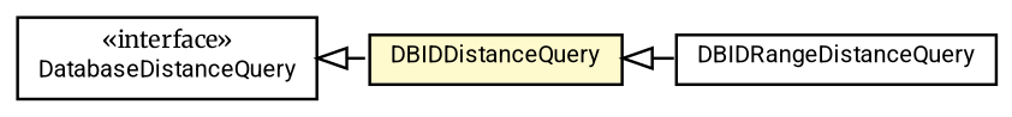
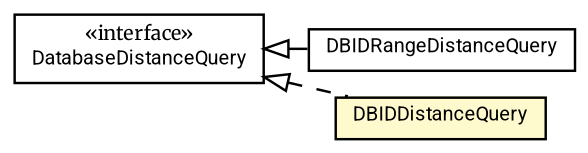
  digraph {
    fontname=Merriweather
    nodesep=0.15
    rankdir=LR
    ranksep=0.25
    node [fontcolor=black fontname=Merriweather fontsize=8 margin=0 shape=plaintext]
    edge [arrowtail=empty color=black dir=back fontname=Merriweather fontsize=7 labelfontname=Roboto labelfontsize=7]
    n1 [height=0 label=<<table title="de.lmu.ifi.dbs.elki.database.query.distance.DBIDRangeDistanceQuery" border="0" cellborder="1" cellspacing="0" cellpadding="2" href="DBIDRangeDistanceQuery.html" target="_parent"> 		<tr><td><table border="0" cellspacing="0" cellpadding="1"> 		<tr><td align="center" balign="center"> <font face="Roboto">DBIDRangeDistanceQuery</font> </td></tr> 		</table></td></tr> 		</table>> width=0]
    n2 [height=0 label=<<table title="de.lmu.ifi.dbs.elki.database.query.distance.DBIDDistanceQuery" border="0" cellborder="1" cellspacing="0" cellpadding="2" bgcolor="lemonChiffon" href="DBIDDistanceQuery.html" target="_parent"> 		<tr><td><table border="0" cellspacing="0" cellpadding="1"> 		<tr><td align="center" balign="center"> <font face="Roboto">DBIDDistanceQuery</font> </td></tr> 		</table></td></tr> 		</table>> width=0]
    n3 [height=0 label=<<table title="de.lmu.ifi.dbs.elki.database.query.distance.DatabaseDistanceQuery" border="0" cellborder="1" cellspacing="0" cellpadding="2" href="DatabaseDistanceQuery.html" target="_parent"> 		<tr><td><table border="0" cellspacing="0" cellpadding="1"> 		<tr><td align="center" balign="center"> &#171;interface&#187; </td></tr> 		<tr><td align="center" balign="center"> <font face="Roboto">DatabaseDistanceQuery</font> </td></tr> 		</table></td></tr> 		</table>> width=0]
-   n2 -> n1 [weight=10]
+   n3 -> n1 [weight=10]
    n3 -> n2 [style=dashed weight=9]
  }
